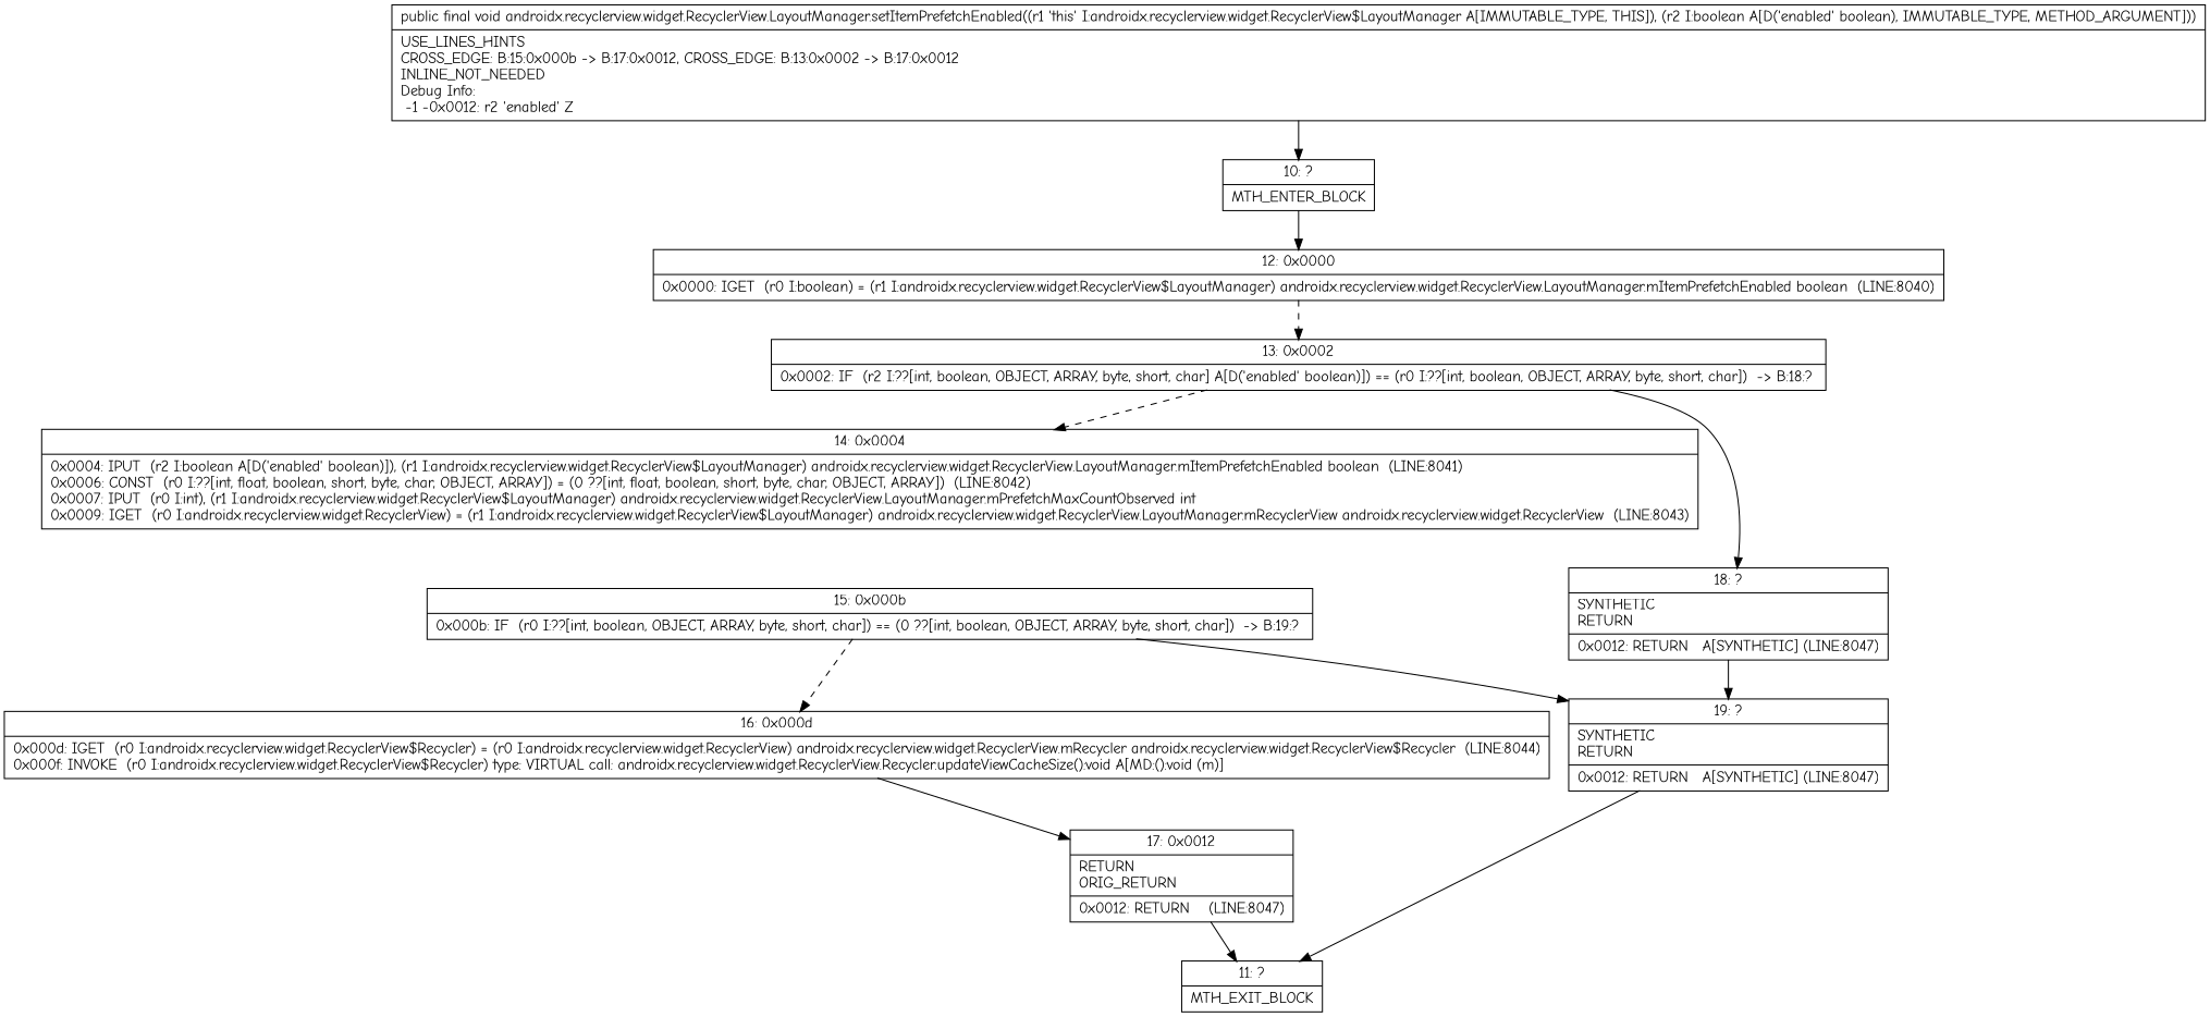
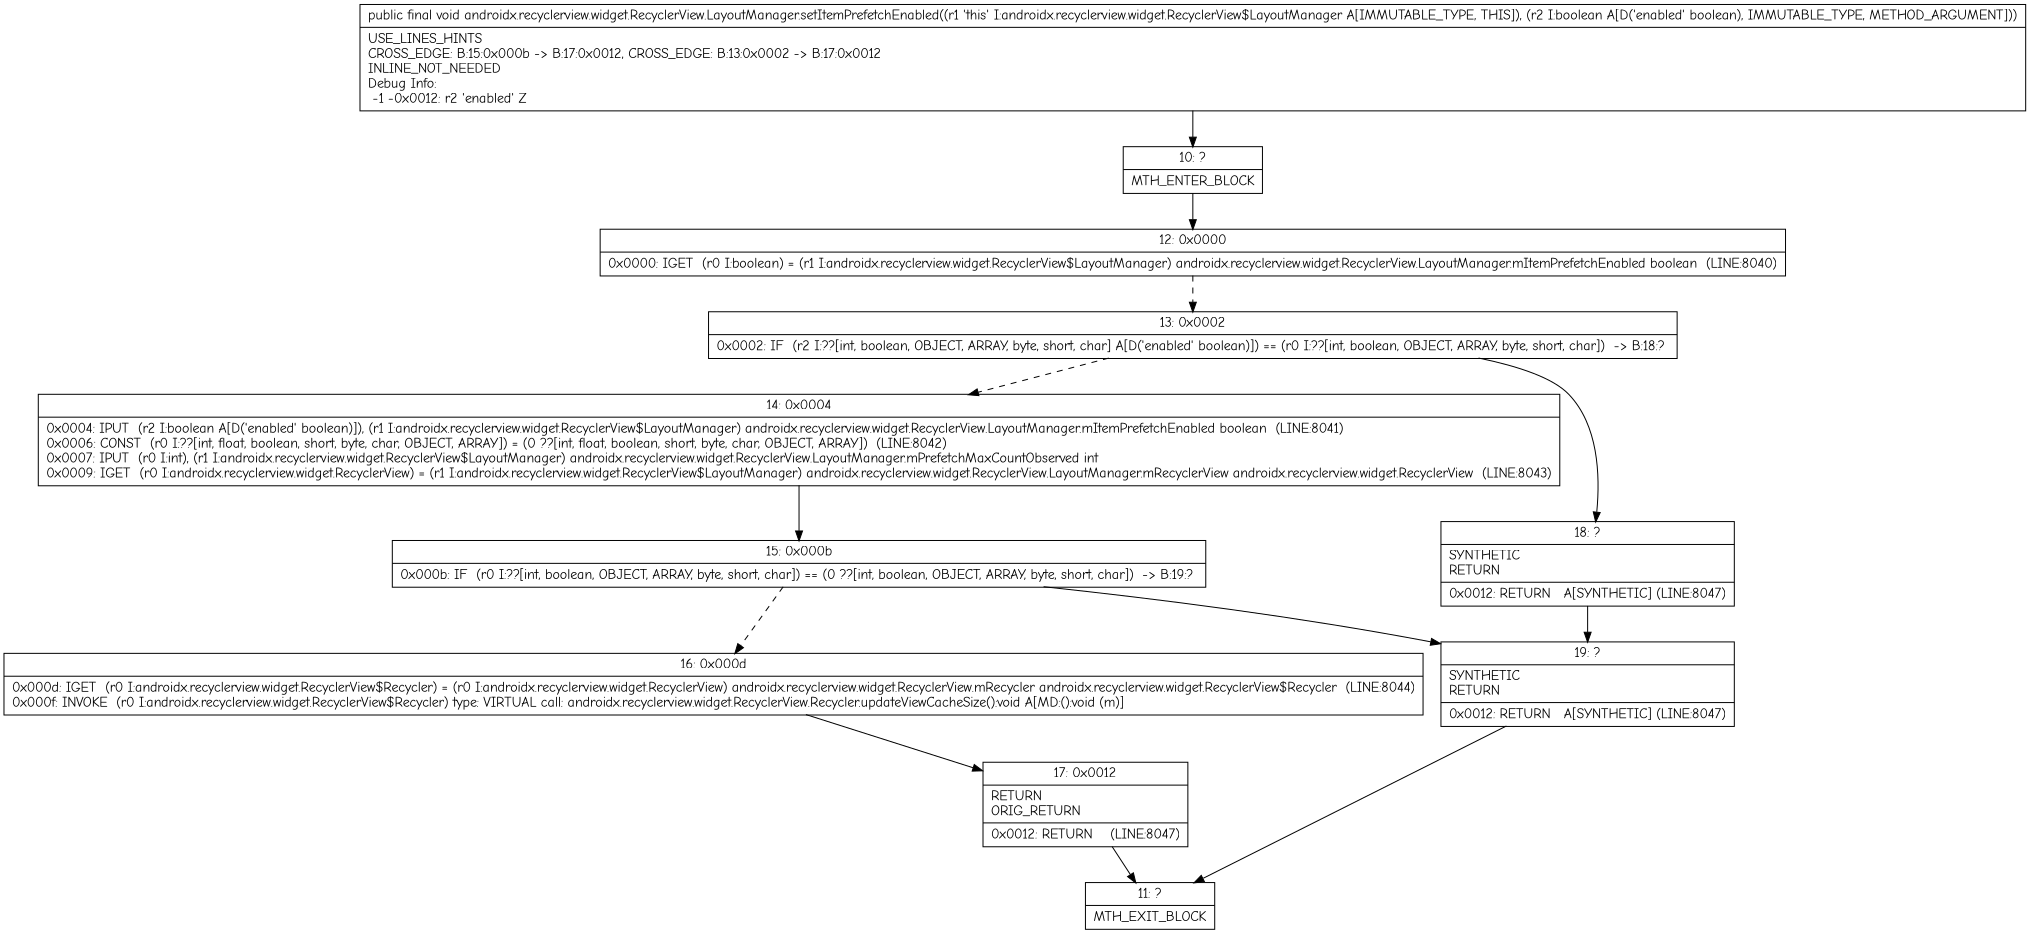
  digraph {
    fontname="Comic Neue"
    node [fontname="Comic Neue" shape=record]
    edge [fontname="Comic Neue"]
    n1 [label="{10\:\ ?|MTH_ENTER_BLOCK\l}"]
    n2 [label="{12\:\ 0x0000|0x0000: IGET  (r0 I:boolean) = (r1 I:androidx.recyclerview.widget.RecyclerView$LayoutManager) androidx.recyclerview.widget.RecyclerView.LayoutManager.mItemPrefetchEnabled boolean  (LINE:8040)\l}"]
    n3 [label="{13\:\ 0x0002|0x0002: IF  (r2 I:??[int, boolean, OBJECT, ARRAY, byte, short, char] A[D('enabled' boolean)]) == (r0 I:??[int, boolean, OBJECT, ARRAY, byte, short, char])  \-\> B:18:? \l}"]
    n4 [label="{14\:\ 0x0004|0x0004: IPUT  (r2 I:boolean A[D('enabled' boolean)]), (r1 I:androidx.recyclerview.widget.RecyclerView$LayoutManager) androidx.recyclerview.widget.RecyclerView.LayoutManager.mItemPrefetchEnabled boolean  (LINE:8041)\l0x0006: CONST  (r0 I:??[int, float, boolean, short, byte, char, OBJECT, ARRAY]) = (0 ??[int, float, boolean, short, byte, char, OBJECT, ARRAY])  (LINE:8042)\l0x0007: IPUT  (r0 I:int), (r1 I:androidx.recyclerview.widget.RecyclerView$LayoutManager) androidx.recyclerview.widget.RecyclerView.LayoutManager.mPrefetchMaxCountObserved int \l0x0009: IGET  (r0 I:androidx.recyclerview.widget.RecyclerView) = (r1 I:androidx.recyclerview.widget.RecyclerView$LayoutManager) androidx.recyclerview.widget.RecyclerView.LayoutManager.mRecyclerView androidx.recyclerview.widget.RecyclerView  (LINE:8043)\l}"]
    n5 [label="{18\:\ ?|SYNTHETIC\lRETURN\l|0x0012: RETURN   A[SYNTHETIC] (LINE:8047)\l}"]
    n6 [label="{15\:\ 0x000b|0x000b: IF  (r0 I:??[int, boolean, OBJECT, ARRAY, byte, short, char]) == (0 ??[int, boolean, OBJECT, ARRAY, byte, short, char])  \-\> B:19:? \l}"]
    n7 [label="{19\:\ ?|SYNTHETIC\lRETURN\l|0x0012: RETURN   A[SYNTHETIC] (LINE:8047)\l}"]
    n8 [label="{16\:\ 0x000d|0x000d: IGET  (r0 I:androidx.recyclerview.widget.RecyclerView$Recycler) = (r0 I:androidx.recyclerview.widget.RecyclerView) androidx.recyclerview.widget.RecyclerView.mRecycler androidx.recyclerview.widget.RecyclerView$Recycler  (LINE:8044)\l0x000f: INVOKE  (r0 I:androidx.recyclerview.widget.RecyclerView$Recycler) type: VIRTUAL call: androidx.recyclerview.widget.RecyclerView.Recycler.updateViewCacheSize():void A[MD:():void (m)]\l}"]
    n9 [label="{17\:\ 0x0012|RETURN\lORIG_RETURN\l|0x0012: RETURN    (LINE:8047)\l}"]
    n10 [label="{11\:\ ?|MTH_EXIT_BLOCK\l}"]
    n11 [label="{public final void androidx.recyclerview.widget.RecyclerView.LayoutManager.setItemPrefetchEnabled((r1 'this' I:androidx.recyclerview.widget.RecyclerView$LayoutManager A[IMMUTABLE_TYPE, THIS]), (r2 I:boolean A[D('enabled' boolean), IMMUTABLE_TYPE, METHOD_ARGUMENT]))  | USE_LINES_HINTS\lCROSS_EDGE: B:15:0x000b \-\> B:17:0x0012, CROSS_EDGE: B:13:0x0002 \-\> B:17:0x0012\lINLINE_NOT_NEEDED\lDebug Info:\l  \-1 \-0x0012: r2 'enabled' Z\l}"]
    n1 -> n2
    n2 -> n3 [style=dashed]
    n3 -> n4 [style=dashed]
    n3 -> n5
+   n4 -> n6
    n5 -> n7
    n6 -> n7
    n6 -> n8 [style=dashed]
    n7 -> n10
    n8 -> n9
    n9 -> n10
    n11 -> n1
  }
